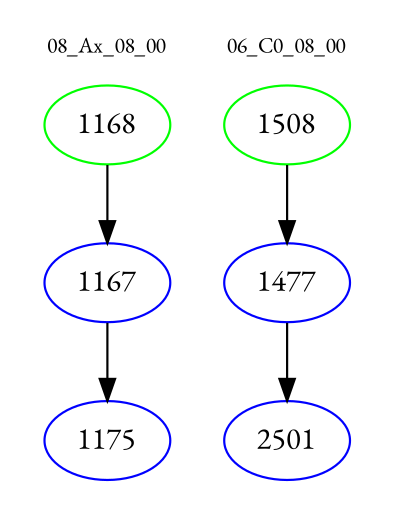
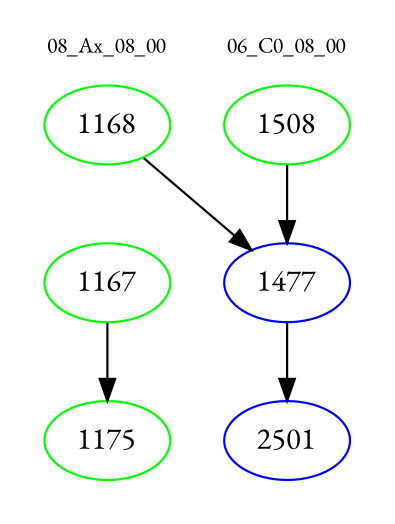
  digraph {
    fontname="EB Garamond"
    node [color=green fontname="EB Garamond"]
    edge [color=black fontname="EB Garamond"]
    n1 [label=1168]
-   n2 [color=blue label=1167]
-   n3 [color=blue label=1175]
+   n2 [label=1167]
+   n3 [label=1175]
    n4 [label=1508]
    n5 [color=blue label=1477]
    n6 [color=blue label=2501]
    subgraph cluster_1 {
      color=white
      fontsize=10
      label="08_Ax_08_00"
      n1
      n2
      n3
    }
    subgraph cluster_2 {
      color=white
      fontsize=10
      label="06_C0_08_00"
      n4
      n5
      n6
    }
-   n1 -> n2
+   n1 -> n5
    n2 -> n3
    n4 -> n5
    n5 -> n6
  }
